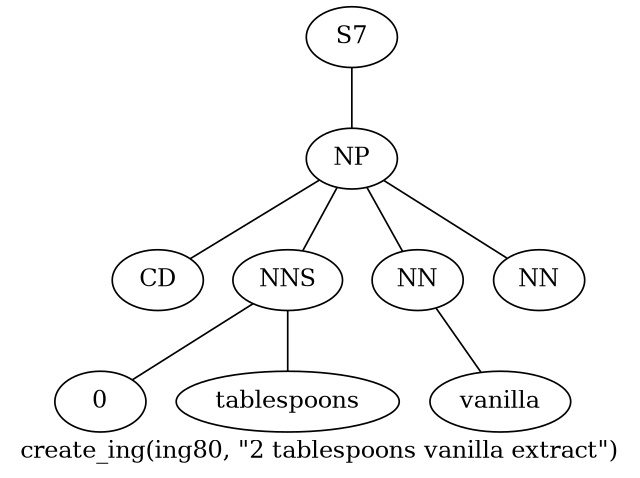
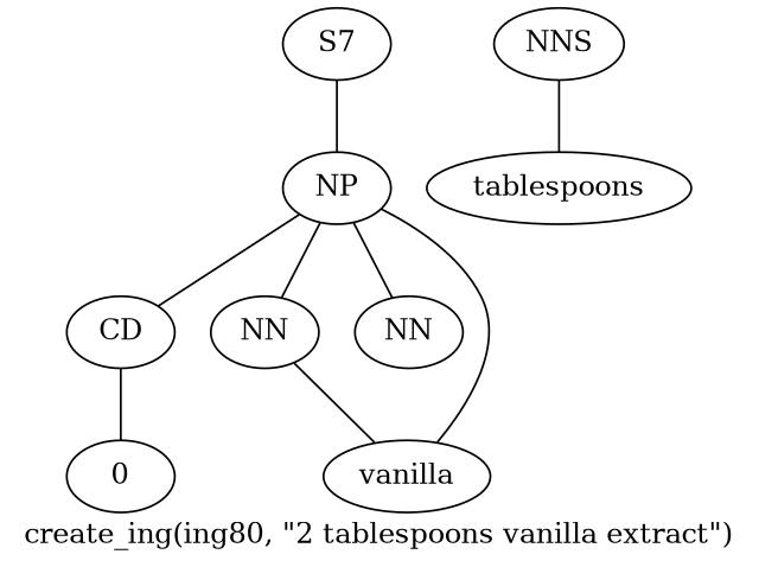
  graph {
    label="create_ing(ing80, \"2 tablespoons vanilla extract\")"
    n1 [label=S7]
    n2 [label=NP]
    n3 [label=CD]
    n4 [label=NNS]
    n5 [label=NN]
    n6 [label=NN]
    n7 [label=0]
    n8 [label=tablespoons]
    n9 [label=vanilla]
    n1 -- n2
    n2 -- n3
-   n2 -- n4
+   n2 -- n9
    n2 -- n5
    n2 -- n6
-   n4 -- n7
+   n3 -- n7
    n4 -- n8
    n5 -- n9
  }
